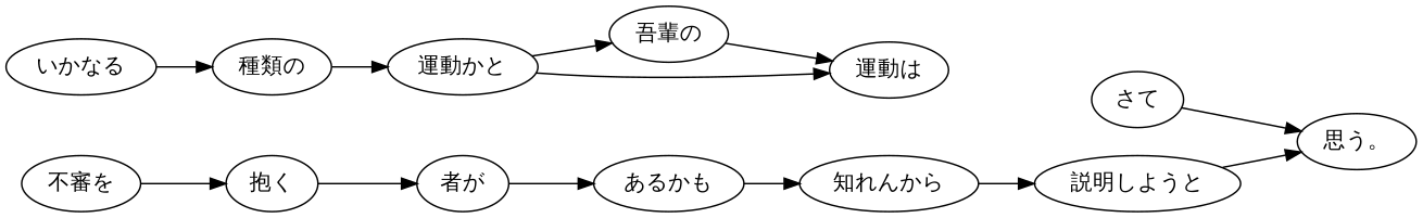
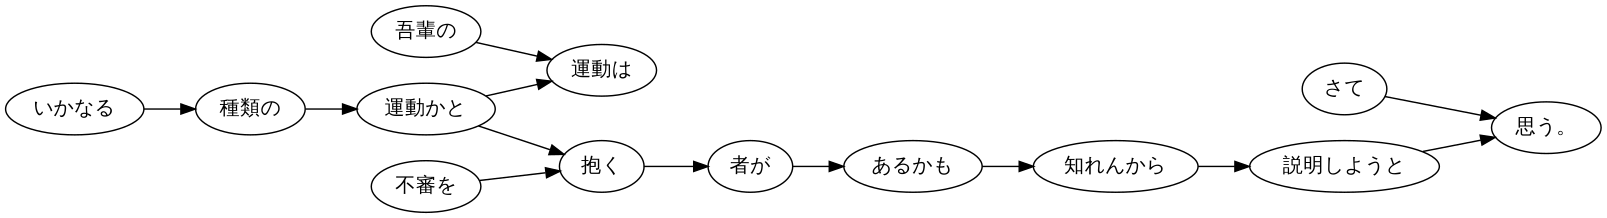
  digraph {
    fontname=Ubuntu
    rankdir=LR
    node [fontname=Ubuntu]
    edge [fontname=Ubuntu]
    n1 [label="さて"]
    n2 [label="思う。"]
    n3 [label="吾輩の"]
    n4 [label="運動は"]
    n5 [label="運動かと"]
    n6 [label="抱く"]
    n7 [label="いかなる"]
    n8 [label="種類の"]
    n9 [label="者が"]
    n10 [label="不審を"]
    n11 [label="あるかも"]
    n12 [label="知れんから"]
    n13 [label="説明しようと"]
    n1 -> n2
    n3 -> n4
    n5 -> n4
-   n5 -> n3
+   n5 -> n6
    n6 -> n9
    n7 -> n8
    n8 -> n5
    n9 -> n11
    n10 -> n6
    n11 -> n12
    n12 -> n13
    n13 -> n2
  }
